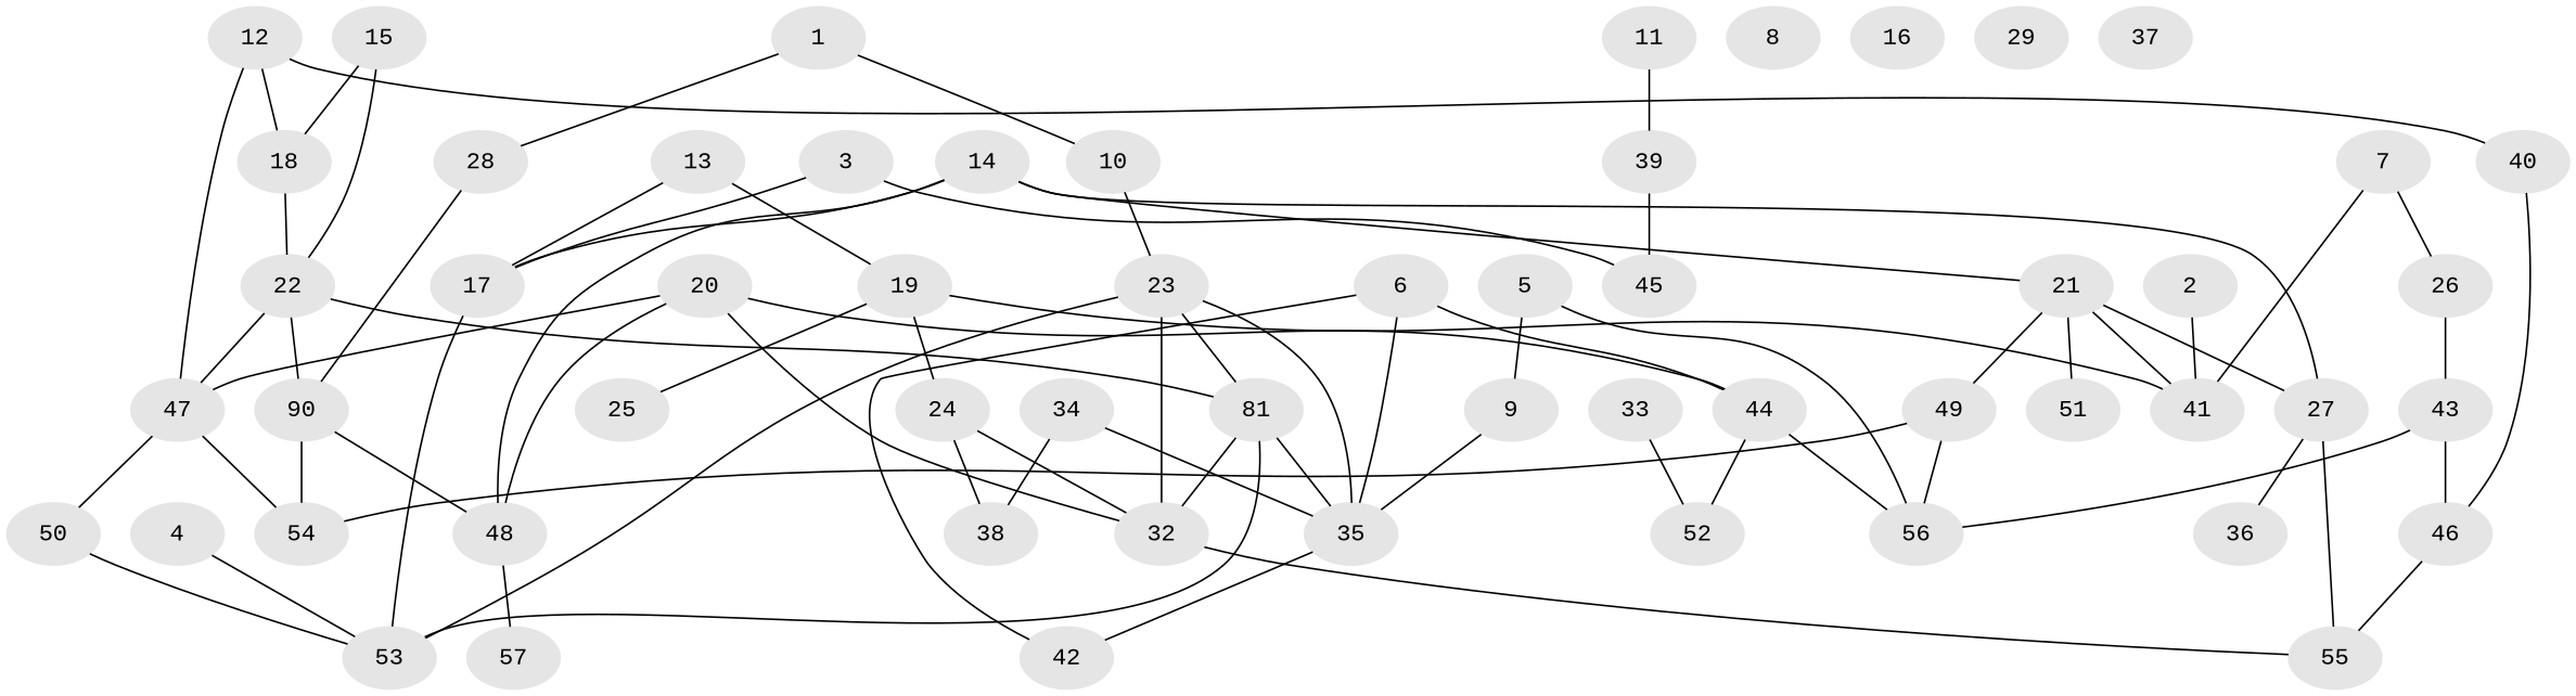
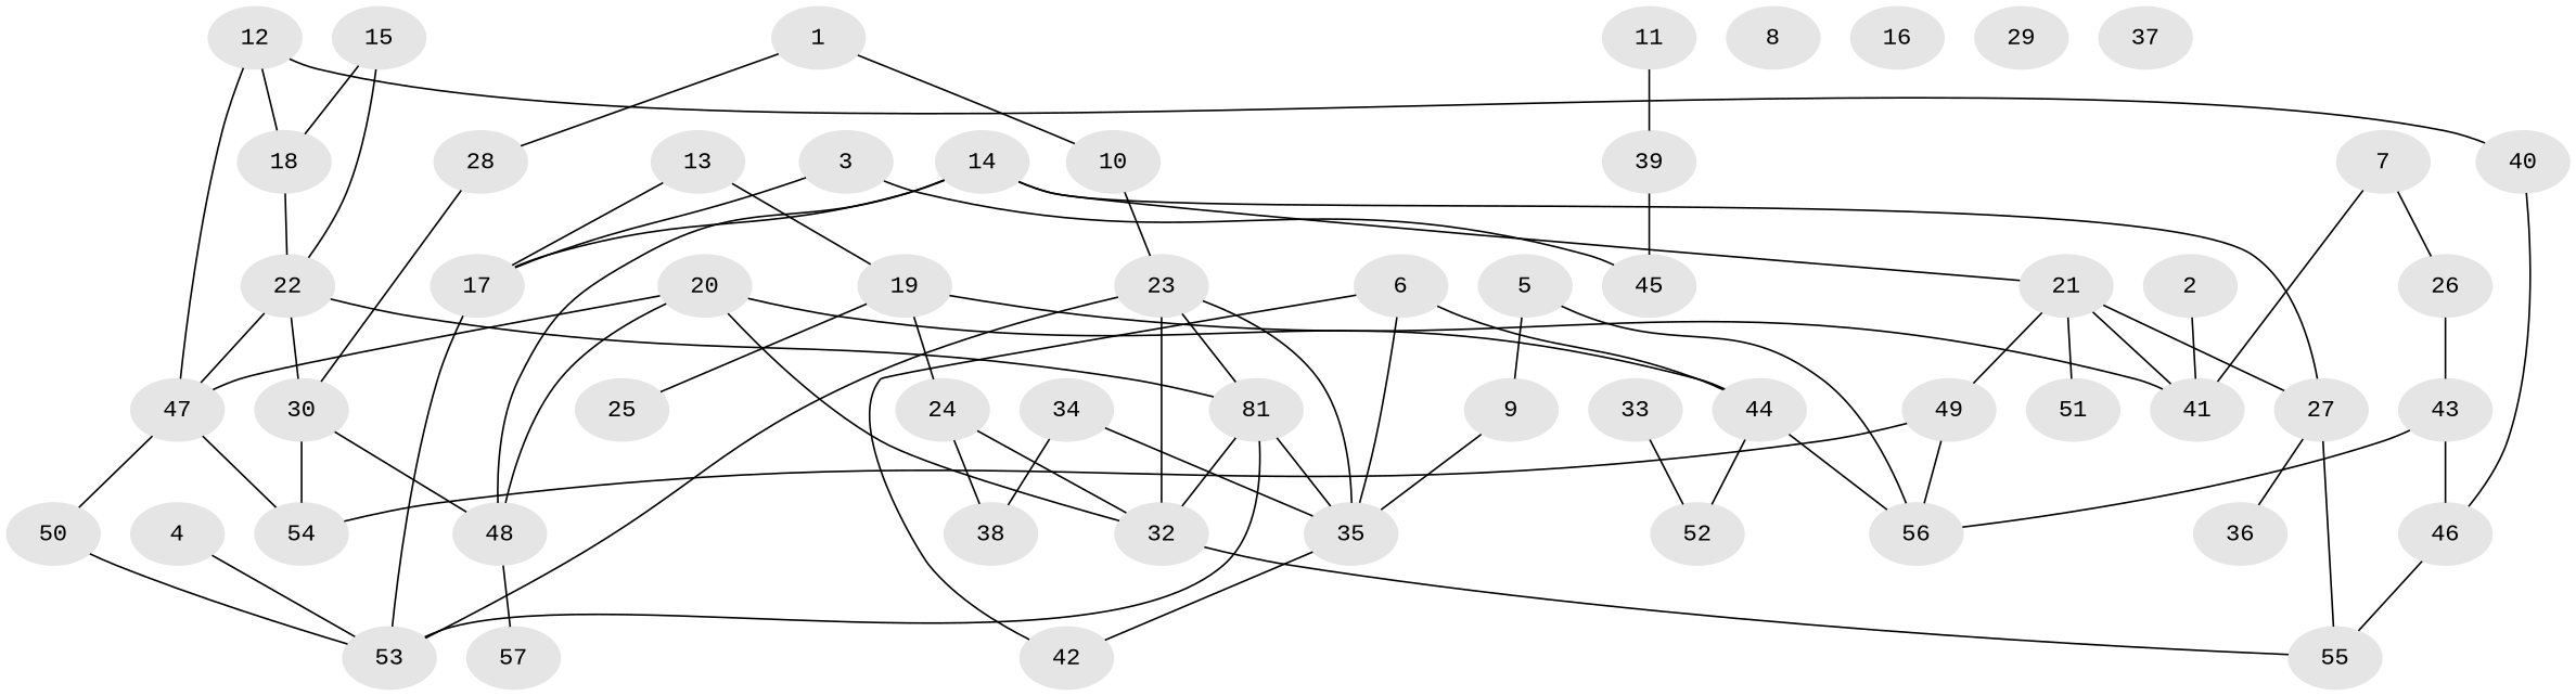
  graph {
    fontname="Liberation Mono"
    node [color=gray90 fontname="Liberation Mono" style=filled]
    edge [fontname="Liberation Mono"]
    1
    10
    28
    23
-   30 [label=90]
+   30
    2
    41
    3
    17
    45
    53
    19
    24
    25
    4
    5
    9
    56
    35
    6
    42
    44
    52
    7
    26
    43
    8
    32
    n29 [label=81]
    11
    39
    12
    18
    40
    47
    22
    46
    54
    50
    13
    14
    21
    27
    48
    49
    51
    36
    55
    57
    15
    16
    38
    20
    29
    33
    34
    37
    1 -- 10
    1 -- 28
    10 -- 23
    28 -- 30
    23 -- 53
    23 -- 35
    23 -- 32
    23 -- n29
    30 -- 54
    30 -- 48
    2 -- 41
    3 -- 17
    3 -- 45
    17 -- 53
    19 -- 41
    19 -- 24
    19 -- 25
    24 -- 32
    24 -- 38
    4 -- 53
    5 -- 9
    5 -- 56
    9 -- 35
    35 -- 42
    6 -- 35
    6 -- 42
    6 -- 44
    44 -- 56
    44 -- 52
    7 -- 41
    7 -- 26
    26 -- 43
    43 -- 56
    43 -- 46
    32 -- 55
    n29 -- 53
    n29 -- 35
    n29 -- 32
    11 -- 39
    39 -- 45
    12 -- 18
    12 -- 40
    12 -- 47
    18 -- 22
    40 -- 46
    47 -- 54
    47 -- 50
    22 -- 30
    22 -- n29
    22 -- 47
    46 -- 55
    50 -- 53
    13 -- 17
    13 -- 19
    14 -- 17
    14 -- 21
    14 -- 27
    14 -- 48
    21 -- 41
    21 -- 27
    21 -- 49
    21 -- 51
    27 -- 36
    27 -- 55
    48 -- 57
    49 -- 56
    49 -- 54
    15 -- 18
    15 -- 22
    20 -- 44
    20 -- 32
    20 -- 47
    20 -- 48
    33 -- 52
    34 -- 35
    34 -- 38
  }
